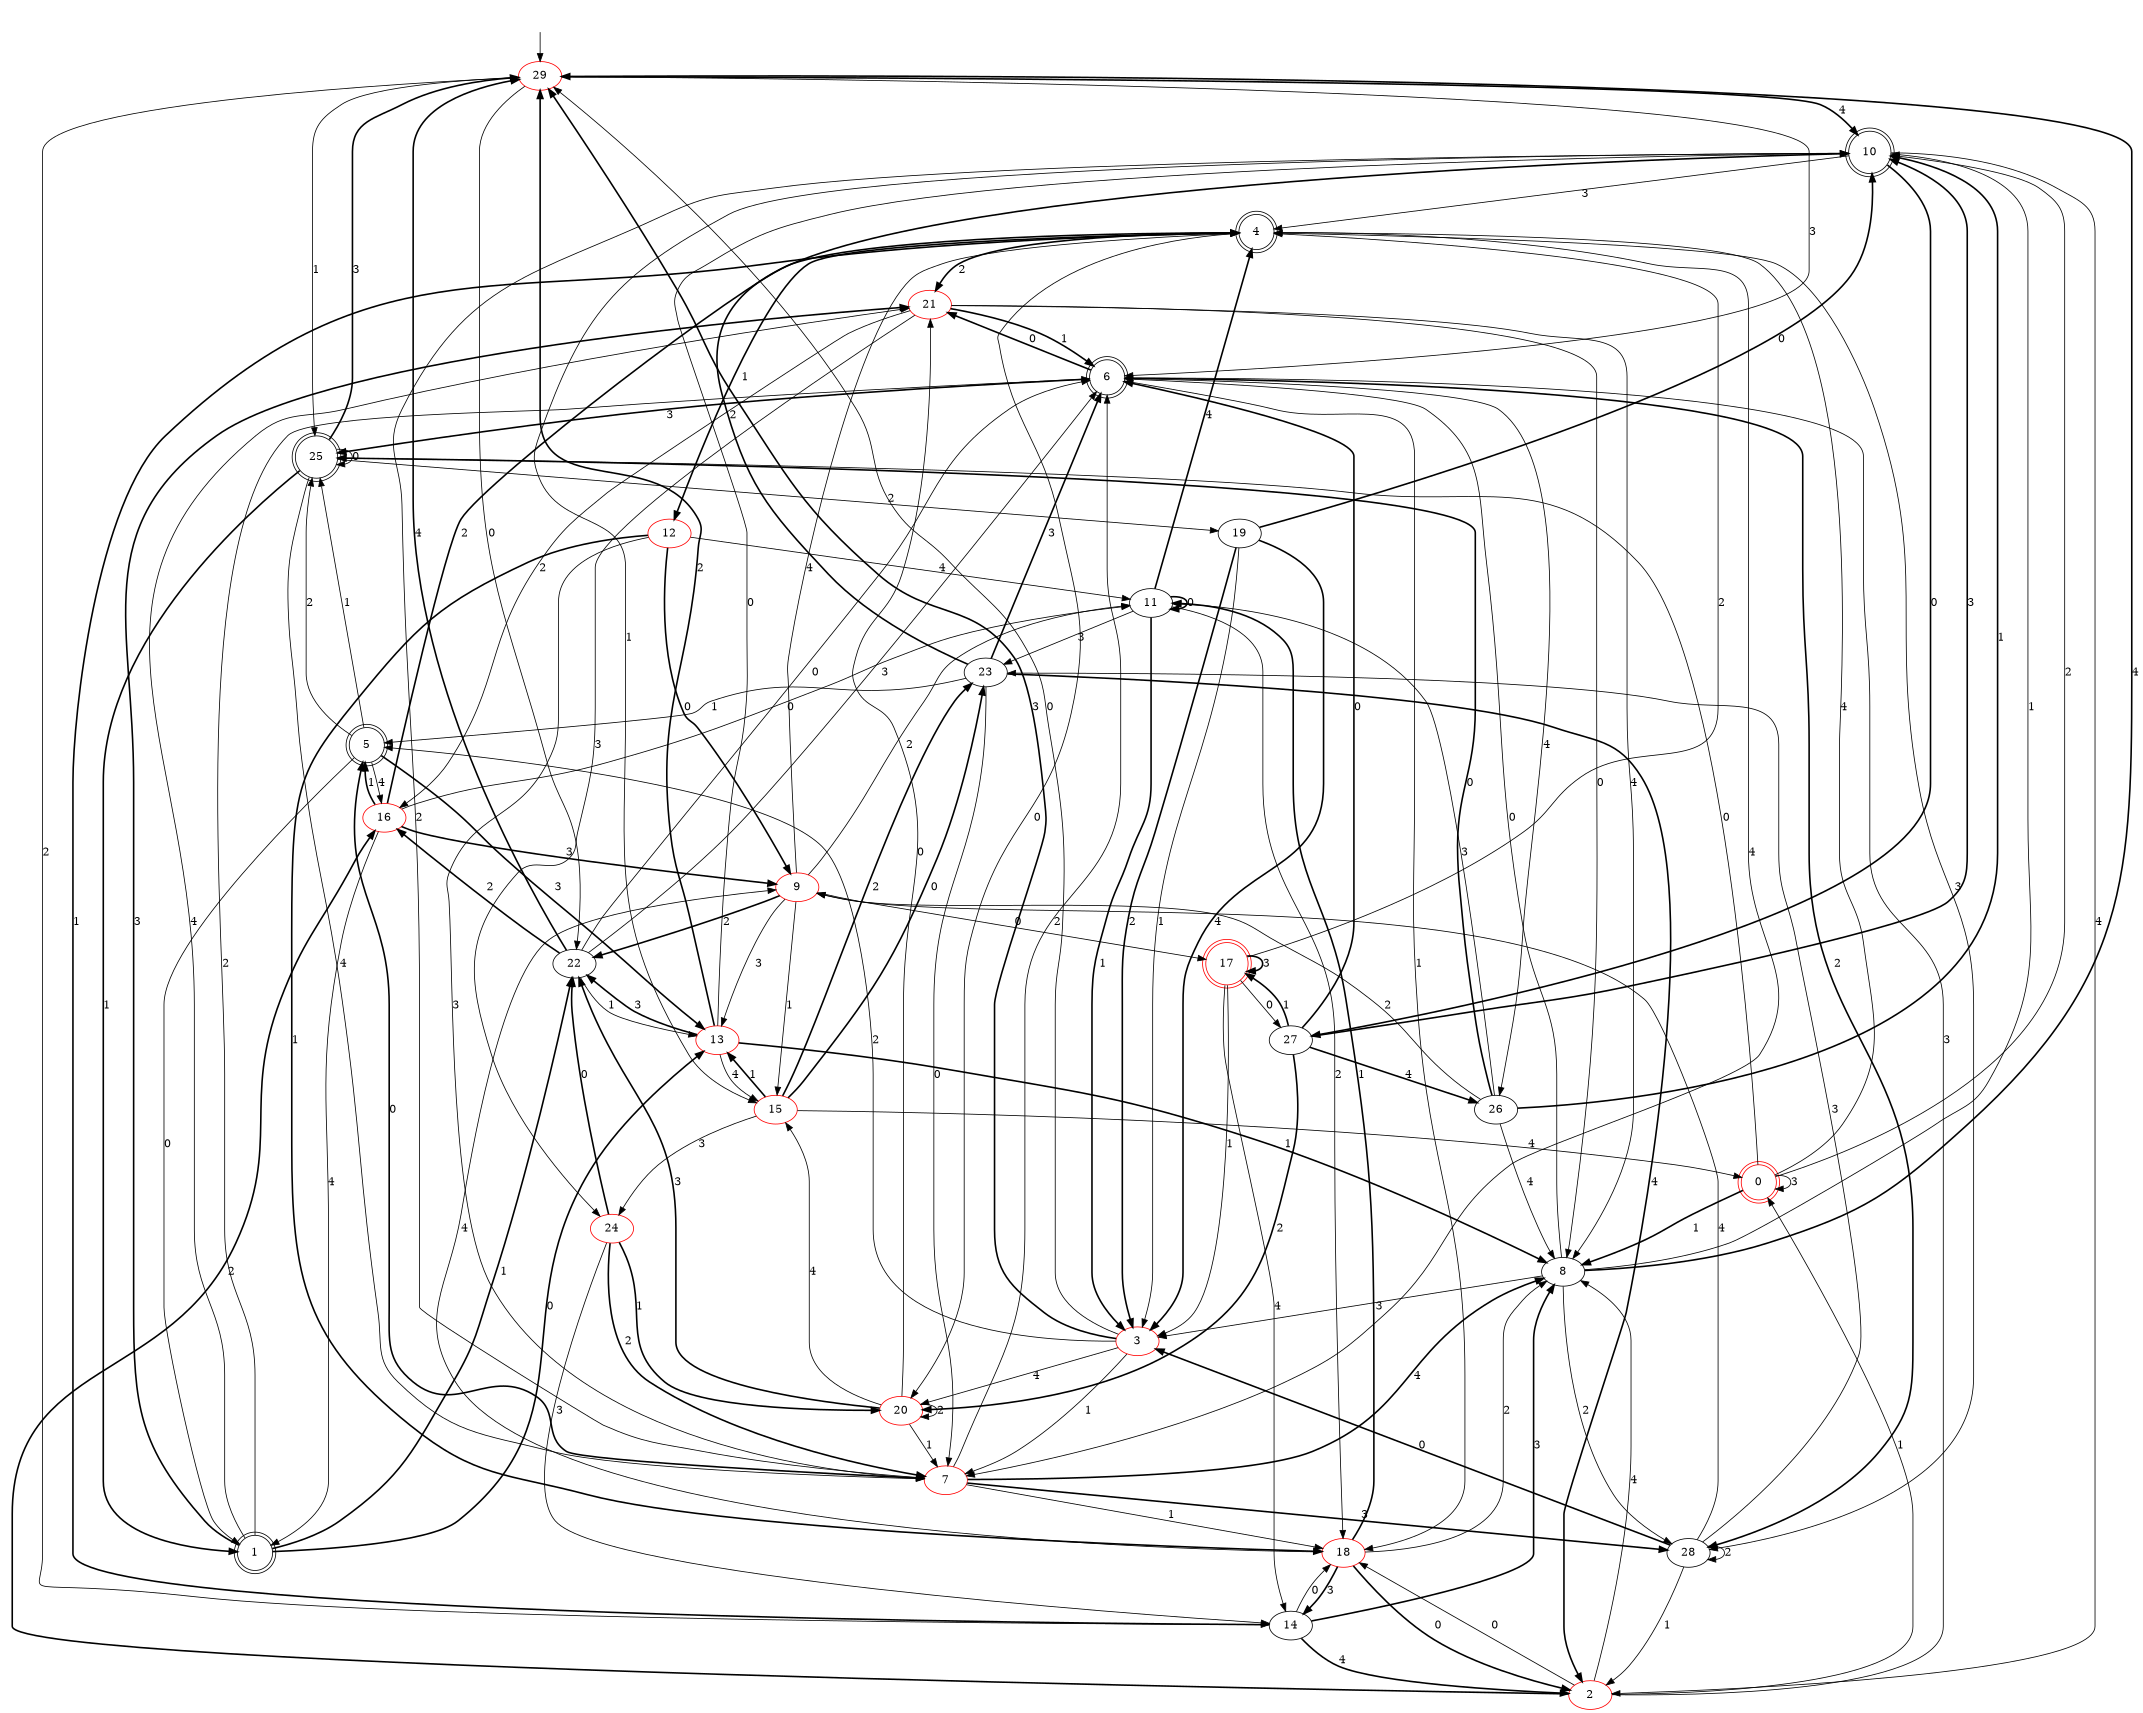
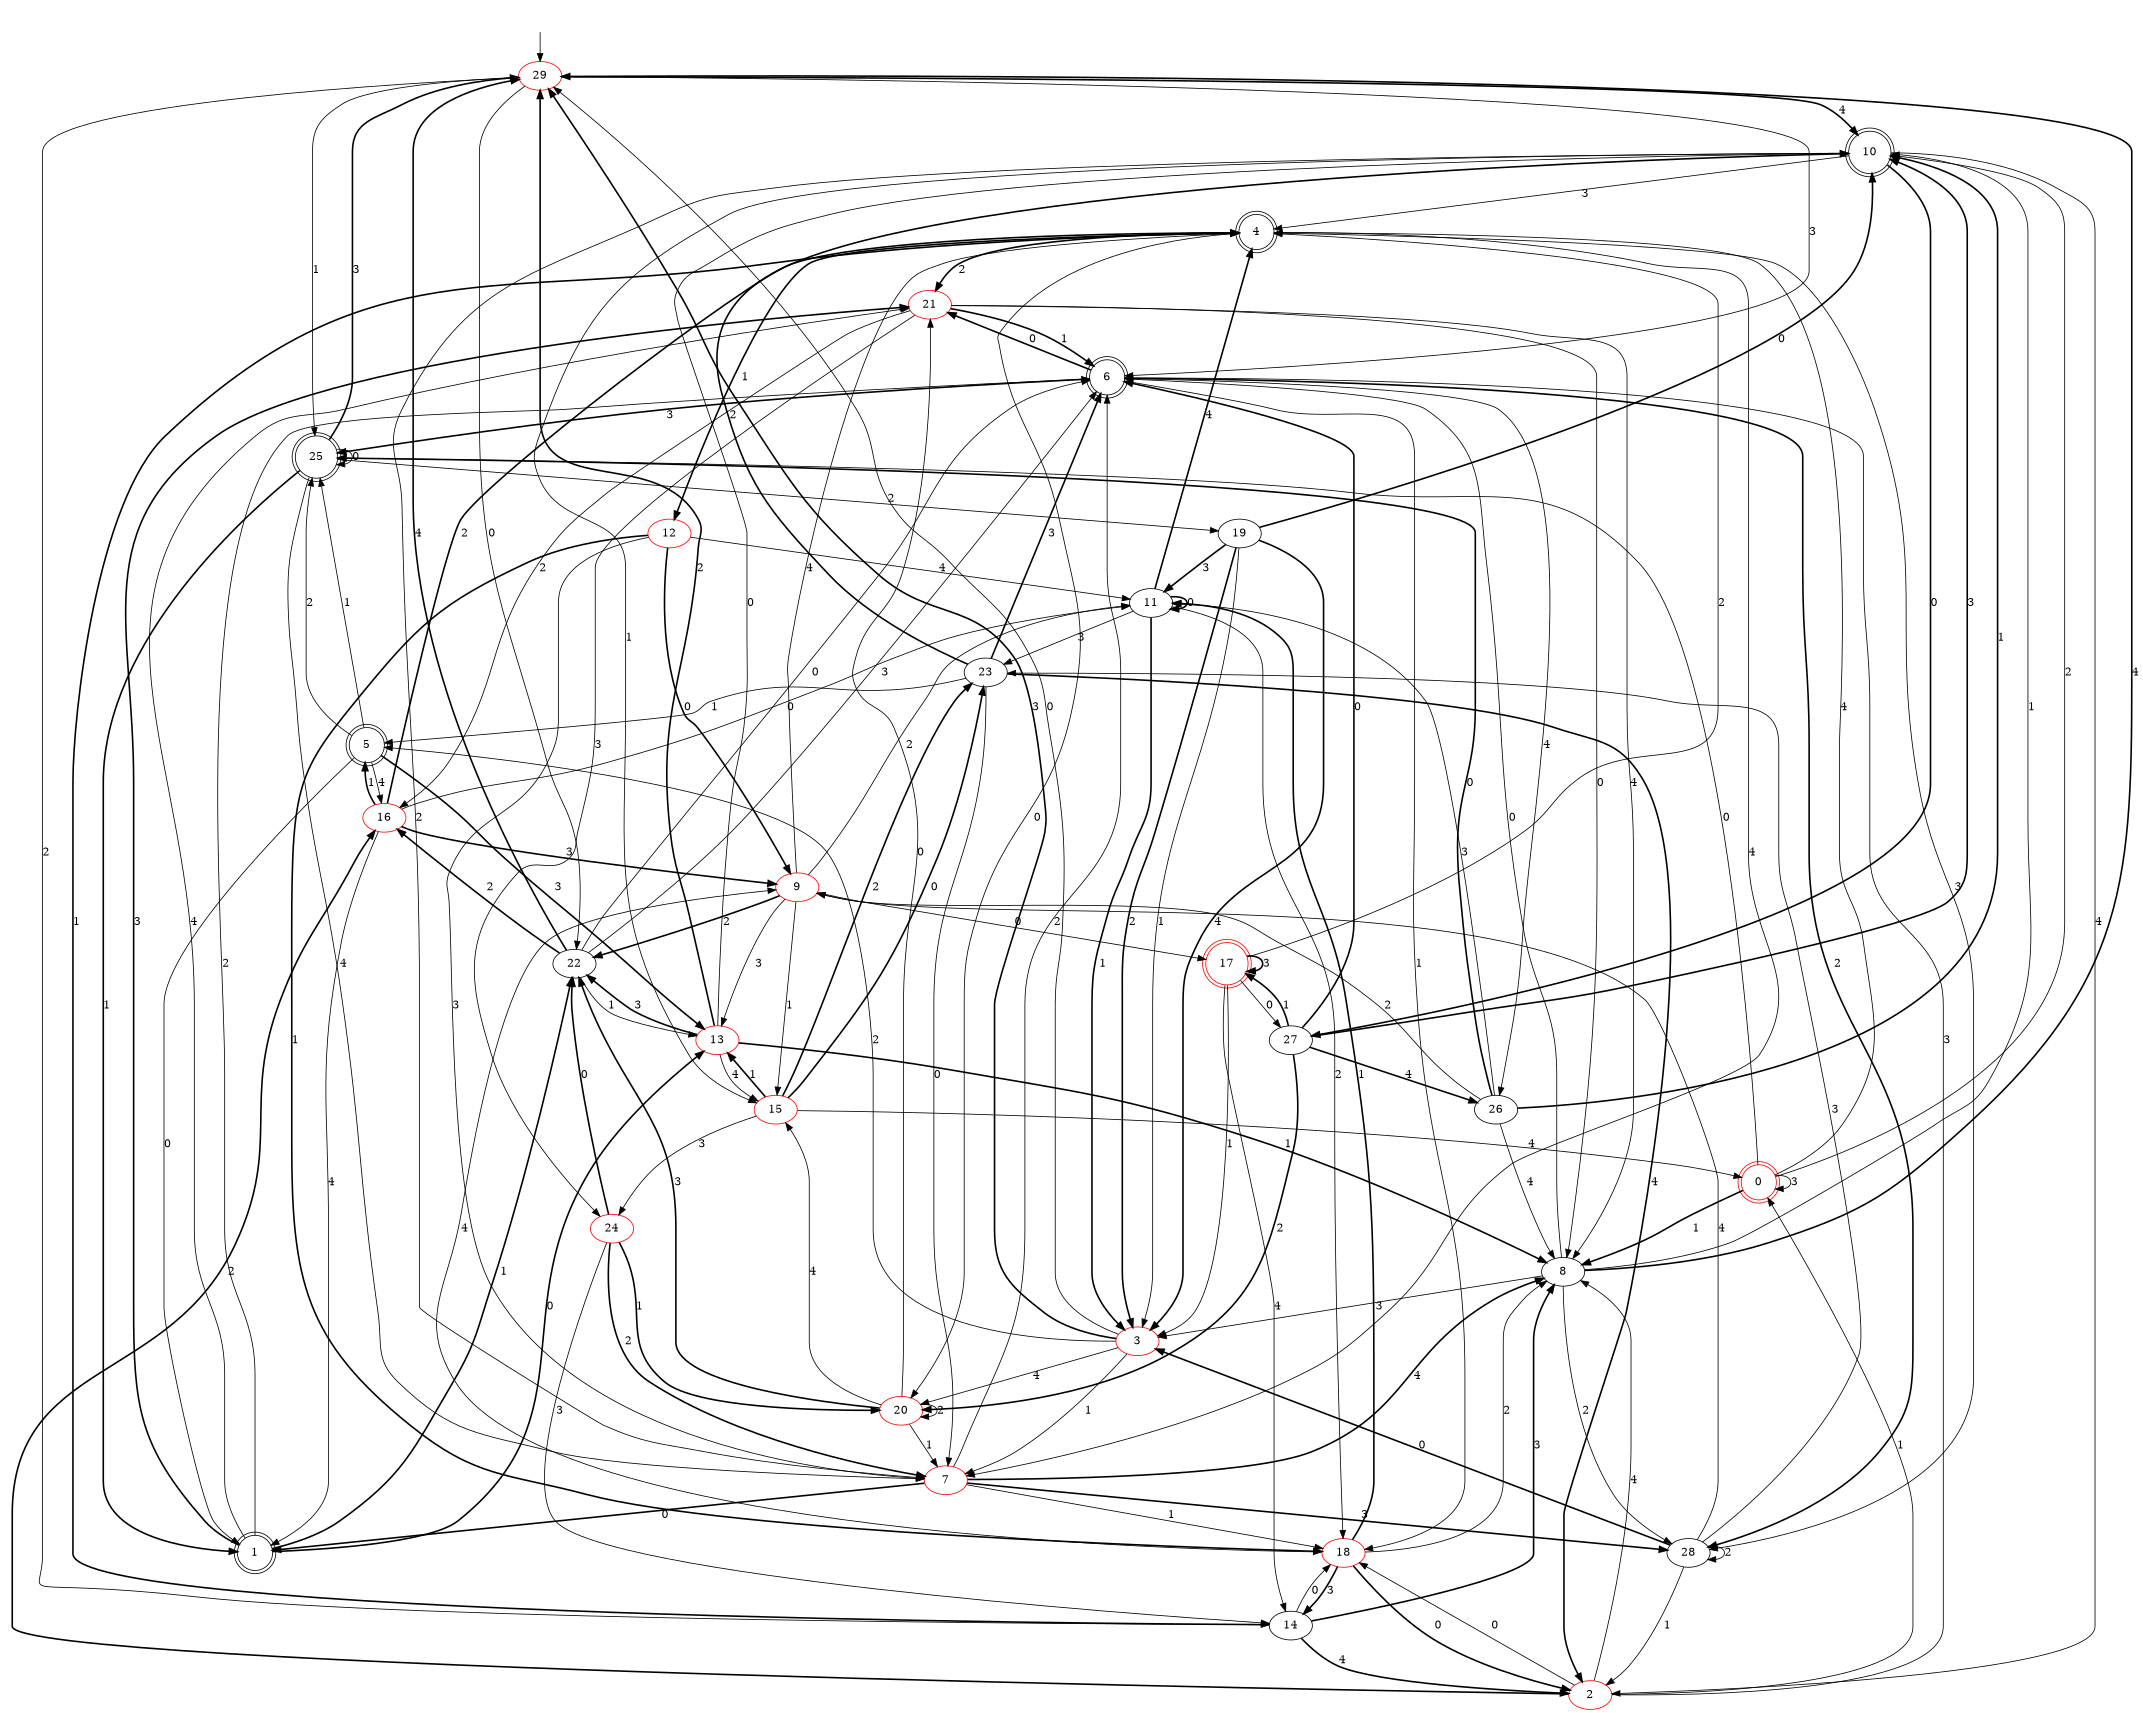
  digraph {
    node [color=red]
    edge [style=solid]
    fake [style=invisible color=""]
    29 [root=true]
    10 [color=black shape=doublecircle]
    25 [color=black shape=doublecircle]
    6 [color=black shape=doublecircle]
    22 [color=black]
    14 [color=black]
    0 [shape=doublecircle]
    4 [color=black shape=doublecircle]
    8 [color=black]
    21
    7
    20
    12
    28 [color=black]
    3
    2
    15
    27 [color=black]
    1 [color=black shape=doublecircle]
    19 [color=black]
    13
    18
    26 [color=black]
    16
    24
    5 [color=black shape=doublecircle]
    9
    11 [color=black]
    23 [color=black]
    17 [shape=doublecircle]
    fake -> 29
    29 -> 10 [label=4 style=bold]
    29 -> 25 [label=1]
    29 -> 6 [label=3]
    29 -> 22 [label=0]
    29 -> 14 [label=2]
    10 -> 4 [label=3]
    10 -> 7 [label=2]
    10 -> 2 [label=4]
    10 -> 15 [label=1]
    10 -> 27 [label=0 style=bold]
    25 -> 29 [label=3 style=bold]
    25 -> 25 [label=0]
    25 -> 7 [label=4]
    25 -> 1 [label=1 style=bold]
    25 -> 19 [label=2]
    6 -> 25 [label=3 style=bold]
    6 -> 21 [label=0 style=bold]
    6 -> 28 [label=2 style=bold]
    6 -> 18 [label=1]
    6 -> 26 [label=4]
    22 -> 29 [label=4 style=bold]
    22 -> 6 [label=0]
    22 -> 6 [label=3]
    22 -> 13 [label=1]
    22 -> 16 [label=2 style=bold]
    14 -> 4 [label=1 style=bold]
    14 -> 8 [label=3 style=bold]
    14 -> 2 [label=4 style=bold]
    14 -> 18 [label=0]
    0 -> 10 [label=2]
    0 -> 25 [label=0]
    0 -> 0 [label=3]
    0 -> 4 [label=4]
    0 -> 8 [label=1 style=bold]
    4 -> 21 [label=2 style=bold]
    4 -> 7 [label=4]
    4 -> 20 [label=0]
    4 -> 12 [label=1 style=bold]
    4 -> 28 [label=3]
    8 -> 29 [label=4 style=bold]
    8 -> 10 [label=1]
    8 -> 6 [label=0]
    8 -> 28 [label=2]
    8 -> 3 [label=3]
    21 -> 6 [label=1 style=bold]
    21 -> 8 [label=0]
    21 -> 8 [label=4]
    21 -> 16 [label=2]
    21 -> 24 [label=3]
    7 -> 6 [label=2]
    7 -> 8 [label=4 style=bold]
    7 -> 28 [label=3 style=bold]
    7 -> 18 [label=1]
-   7 -> 5 [label=0 style=bold]
+   7 -> 1 [label=0 style=bold]
    20 -> 22 [label=3 style=bold]
    20 -> 21 [label=0]
    20 -> 7 [label=1]
    20 -> 20 [label=2]
    20 -> 15 [label=4]
    12 -> 7 [label=3]
    12 -> 18 [label=1 style=bold]
    12 -> 9 [label=0 style=bold]
    12 -> 11 [label=4]
    28 -> 28 [label=2]
    28 -> 3 [label=0 style=bold]
    28 -> 2 [label=1]
    28 -> 9 [label=4]
    28 -> 23 [label=3]
    3 -> 29 [label=3 style=bold]
    3 -> 29 [label=0]
    3 -> 7 [label=1]
    3 -> 20 [label=4]
    3 -> 5 [label=2]
    2 -> 6 [label=3]
    2 -> 0 [label=1]
    2 -> 8 [label=4]
    2 -> 18 [label=0]
    2 -> 16 [label=2 style=bold]
    15 -> 0 [label=4]
    15 -> 13 [label=1 style=bold]
    15 -> 24 [label=3]
    15 -> 23 [label=2 style=bold]
    15 -> 23 [label=0 style=bold]
    27 -> 10 [label=3 style=bold]
    27 -> 6 [label=0 style=bold]
    27 -> 20 [label=2 style=bold]
    27 -> 26 [label=4 style=bold]
    27 -> 17 [label=1 style=bold]
    1 -> 6 [label=2]
    1 -> 22 [label=1 style=bold]
    1 -> 21 [label=3 style=bold]
    1 -> 21 [label=4]
    1 -> 13 [label=0 style=bold]
    19 -> 10 [label=0 style=bold]
    19 -> 3 [label=2 style=bold]
    19 -> 3 [label=1]
    19 -> 3 [label=4 style=bold]
+   19 -> 11 [label=3 style=bold]
    13 -> 29 [label=2 style=bold]
    13 -> 10 [label=0]
    13 -> 22 [label=3 style=bold]
    13 -> 8 [label=1 style=bold]
    13 -> 15 [label=4]
    18 -> 14 [label=3 style=bold]
    18 -> 8 [label=2]
    18 -> 2 [label=0 style=bold]
    18 -> 9 [label=4]
    18 -> 11 [label=1 style=bold]
    26 -> 10 [label=1 style=bold]
    26 -> 25 [label=0 style=bold]
    26 -> 8 [label=4]
    26 -> 9 [label=2]
    26 -> 11 [label=3]
    16 -> 4 [label=2 style=bold]
    16 -> 1 [label=4]
    16 -> 5 [label=1 style=bold]
    16 -> 9 [label=3 style=bold]
    16 -> 11 [label=0]
    24 -> 22 [label=0 style=bold]
    24 -> 14 [label=3]
    24 -> 7 [label=2 style=bold]
    24 -> 20 [label=1 style=bold]
    5 -> 25 [label=1]
    5 -> 25 [label=2]
    5 -> 1 [label=0]
    5 -> 13 [label=3 style=bold]
    5 -> 16 [label=4]
    9 -> 22 [label=2 style=bold]
    9 -> 4 [label=4]
    9 -> 15 [label=1]
    9 -> 13 [label=3]
    9 -> 11 [label=2]
    9 -> 17 [label=0]
    11 -> 4 [label=4 style=bold]
    11 -> 3 [label=1 style=bold]
    11 -> 18 [label=2]
    11 -> 11 [label=0 style=bold]
    11 -> 23 [label=3]
    23 -> 10 [label=2 style=bold]
    23 -> 6 [label=3 style=bold]
    23 -> 7 [label=0]
    23 -> 2 [label=4 style=bold]
    23 -> 5 [label=1]
    17 -> 14 [label=4]
    17 -> 4 [label=2]
    17 -> 3 [label=1]
    17 -> 27 [label=0]
    17 -> 17 [label=3 style=bold]
  }
